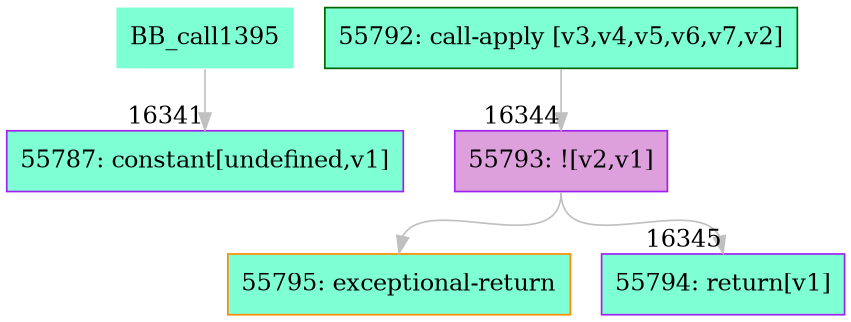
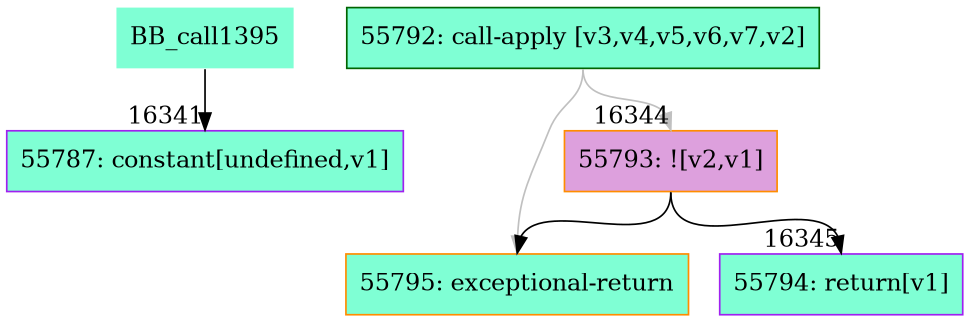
  digraph {
    rankdir=TD
    node [color=purple fillcolor=aquamarine shape=record style=filled]
    edge [headport=n tailport=s color=gray]
    n1 [label=BB_call1395 shape=none]
    n2 [label="{55787: constant[undefined,v1]}"]
    n3 [color=darkgreen label="{55792: call-apply [v3,v4,v5,v6,v7,v2]}"]
    n4 [color=darkorange label="{55795: exceptional-return}"]
-   n5 [fillcolor=plum label="{55793: ![v2,v1]}"]
+   n5 [color=darkorange fillcolor=plum label="{55793: ![v2,v1]}"]
    n6 [label="{55794: return[v1]}"]
-   n1 -> n2 [headlabel="    16341"]
+   n1 -> n2 [headlabel="    16341" color=""]
+   n3 -> n4
    n3 -> n5 [headlabel="      16344"]
-   n5 -> n4
-   n5 -> n6 [headlabel="      16345"]
+   n5 -> n4 [color=black]
+   n5 -> n6 [headlabel="      16345" color=""]
  }
